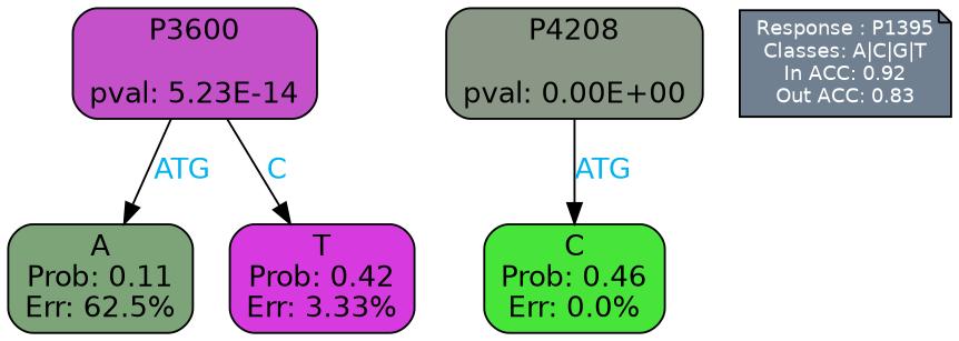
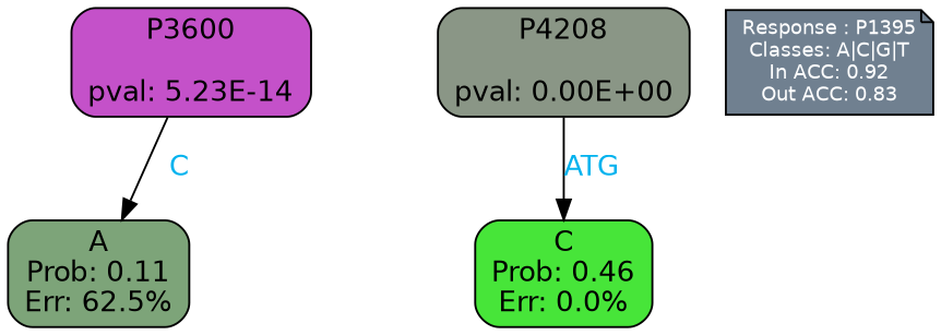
  digraph {
    ranksep=equally
    splines=polylines
    node [color=black fontname=helvetica shape=box style="filled, rounded"]
    edge [fontcolor=deepskyblue2 fontname=helvetica]
    n1 [fillcolor="#7da479" label="A\nProb: 0.11\nErr: 62.5%"]
-   n2 [fillcolor="#d73bdf" label="T\nProb: 0.42\nErr: 3.33%"]
    n3 [fillcolor="#47e539" label="C\nProb: 0.46\nErr: 0.0%"]
    n4 [align=left fillcolor=slategray fontcolor=white fontsize=10 label="Response : P1395\nClasses: A|C|G|T\nIn ACC: 0.92\nOut ACC: 0.83\n" shape=note style=filled]
    n5 [fillcolor="#8a9686" label="P4208\n\npval: 0.00E+00"]
    n6 [fillcolor="#c451c9" label="P3600\n\npval: 5.23E-14"]
    subgraph sub_1 {
      rank=same
      n1
-     n2
      n3
    }
    subgraph sub_2 {
      rank=same
      n4
      n5
    }
    n5 -> n3 [label=ATG]
-   n6 -> n1 [label=ATG]
-   n6 -> n2 [label=C]
+   n6 -> n1 [label=C]
  }
